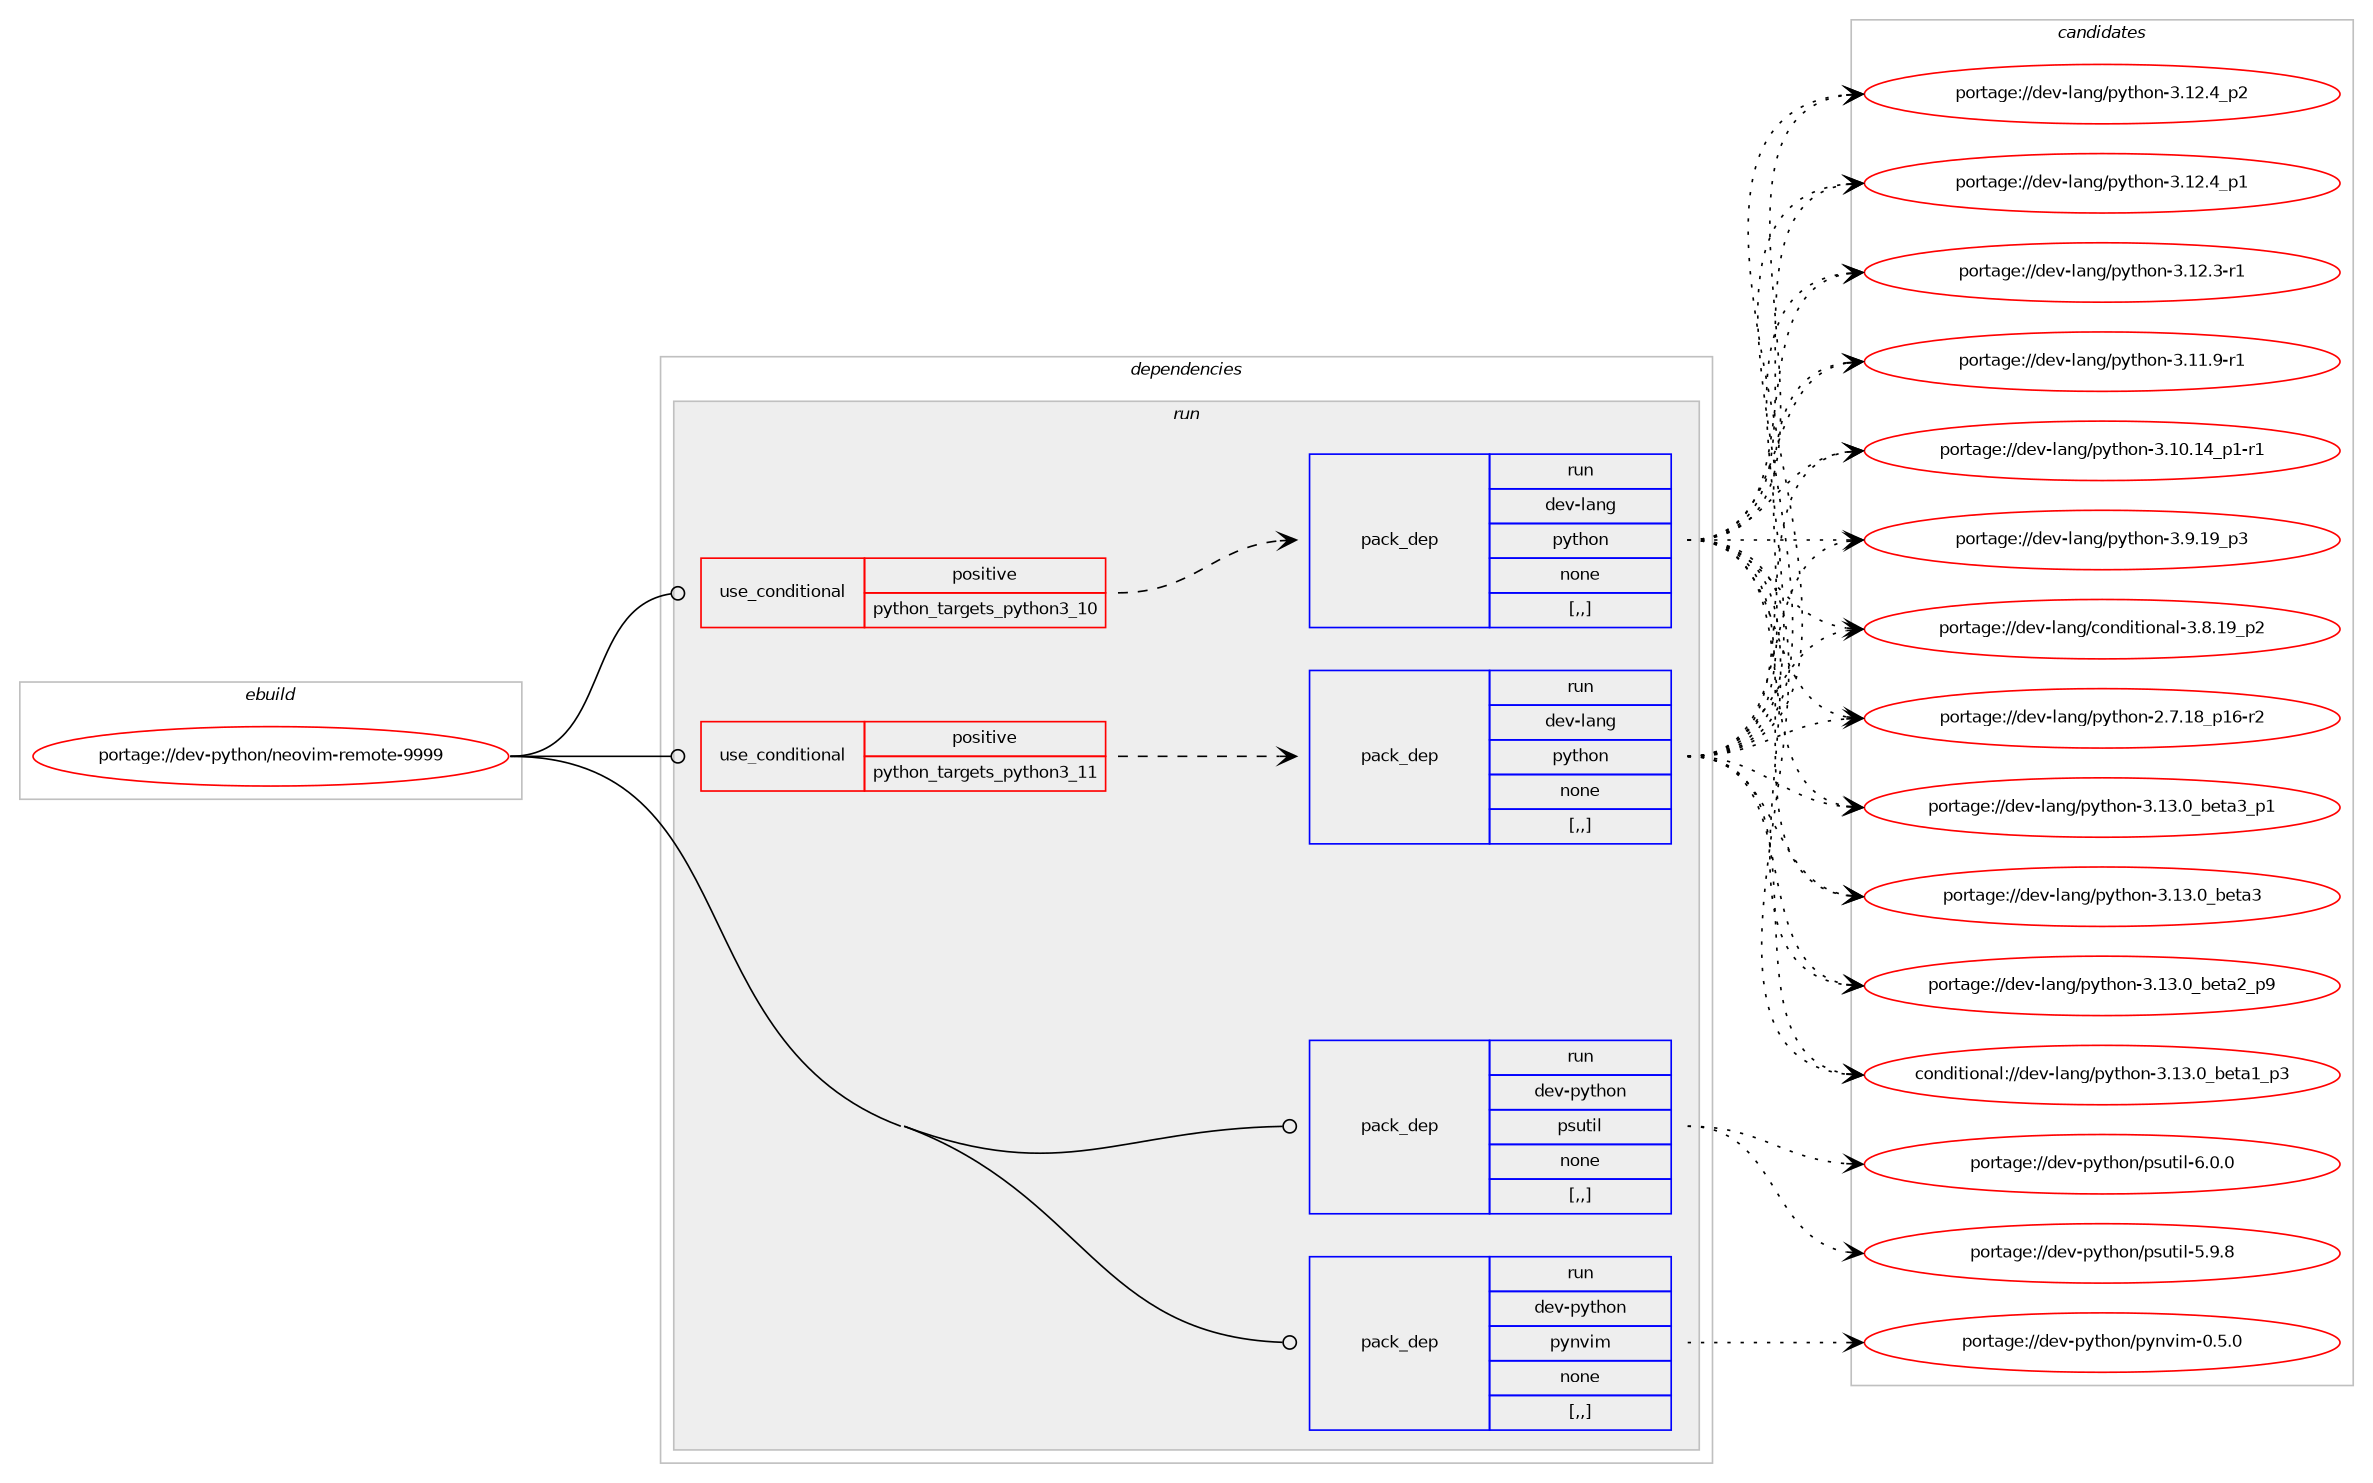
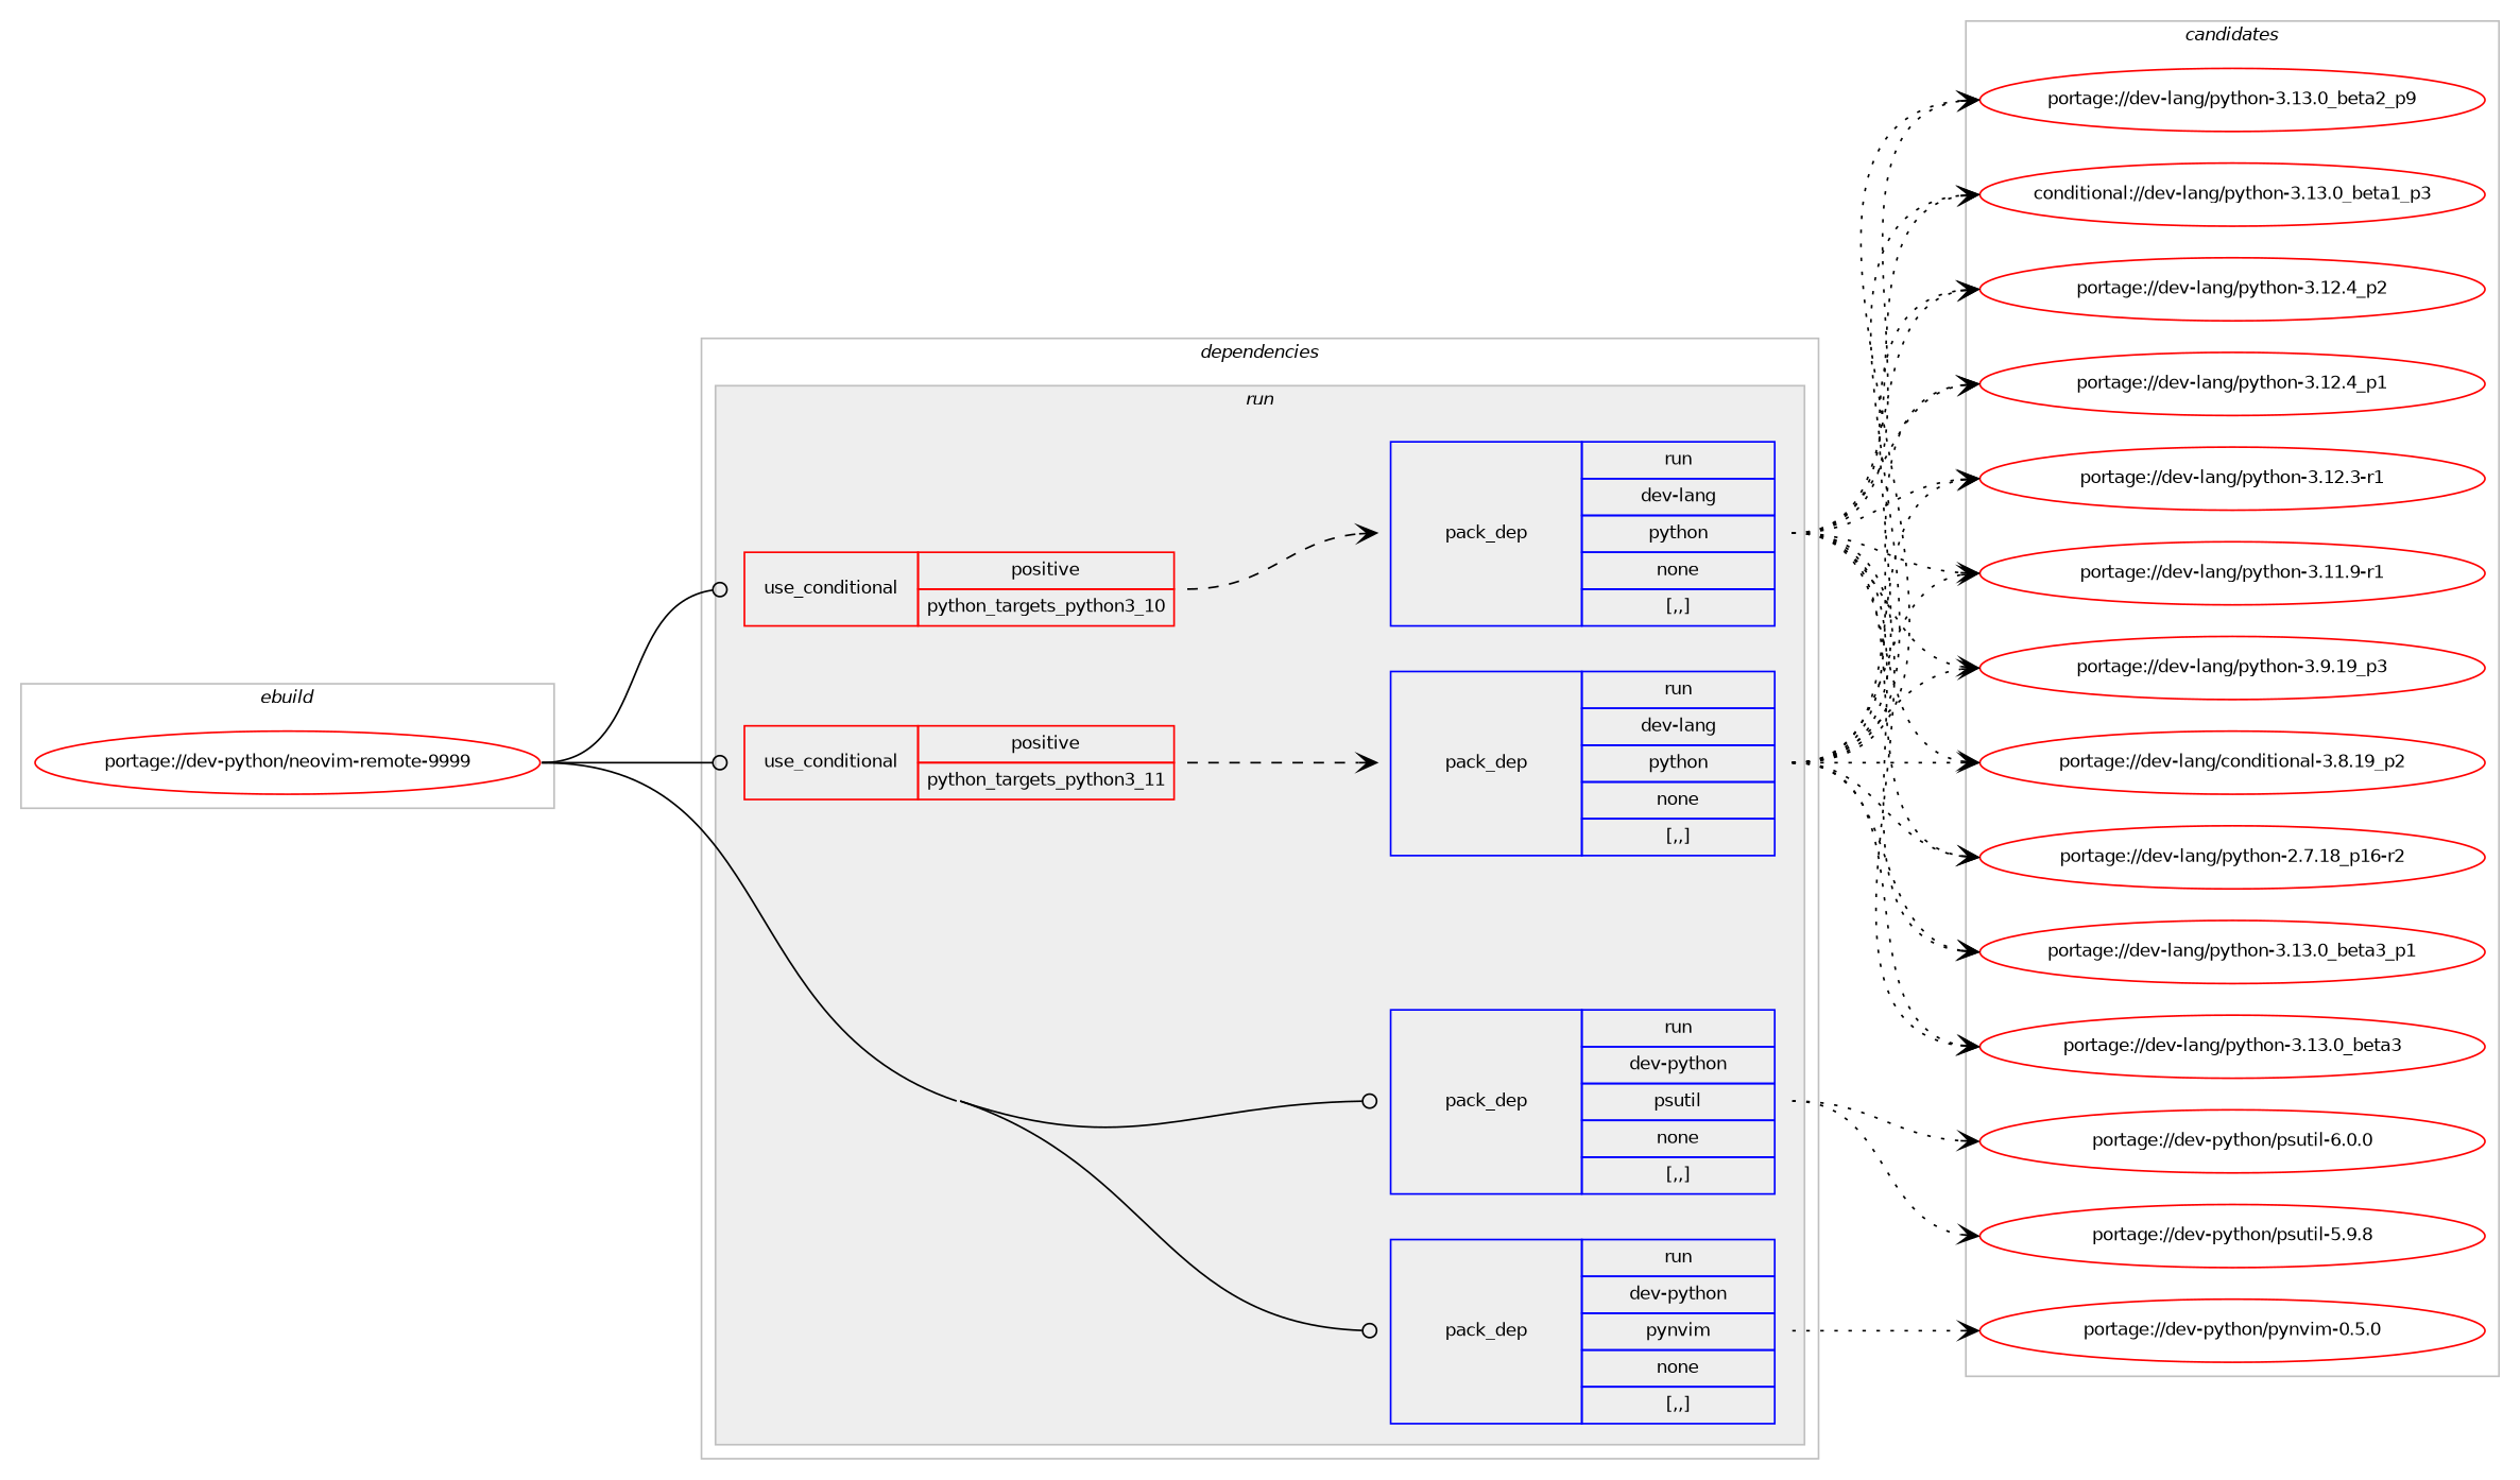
  digraph {
    compound=true
    concentrate=true
    fontname=Helvetica
    fontsize=10
    newrank=true
    rankdir=LR
    ranksep=1.5
    node [color=red fontname=Helvetica fontsize=10]
    edge [arrowhead=vee headport=w style=dotted tailport=e weight=100]
    n1 [label="portage://dev-python/neovim-remote-9999" width=4]
    n2 [color=blue label=<<TABLE BORDER="0" CELLBORDER="1" CELLSPACING="0" CELLPADDING="4" WIDTH="220"><TR><TD ROWSPAN="6" CELLPADDING="30">pack_dep</TD></TR><TR><TD WIDTH="110">run</TD></TR><TR><TD>dev-lang</TD></TR><TR><TD>python</TD></TR><TR><TD>none</TD></TR><TR><TD>[,,]</TD></TR></TABLE>> shape=none]
    n3 [label=<<TABLE BORDER="0" CELLBORDER="1" CELLSPACING="0" CELLPADDING="4"><TR><TD ROWSPAN="3" CELLPADDING="10">use_conditional</TD></TR><TR><TD>positive</TD></TR><TR><TD>python_targets_python3_10</TD></TR></TABLE>> shape=none]
    n4 [color=blue label=<<TABLE BORDER="0" CELLBORDER="1" CELLSPACING="0" CELLPADDING="4" WIDTH="220"><TR><TD ROWSPAN="6" CELLPADDING="30">pack_dep</TD></TR><TR><TD WIDTH="110">run</TD></TR><TR><TD>dev-lang</TD></TR><TR><TD>python</TD></TR><TR><TD>none</TD></TR><TR><TD>[,,]</TD></TR></TABLE>> shape=none]
    n5 [label=<<TABLE BORDER="0" CELLBORDER="1" CELLSPACING="0" CELLPADDING="4"><TR><TD ROWSPAN="3" CELLPADDING="10">use_conditional</TD></TR><TR><TD>positive</TD></TR><TR><TD>python_targets_python3_11</TD></TR></TABLE>> shape=none]
    n6 [color=blue label=<<TABLE BORDER="0" CELLBORDER="1" CELLSPACING="0" CELLPADDING="4" WIDTH="220"><TR><TD ROWSPAN="6" CELLPADDING="30">pack_dep</TD></TR><TR><TD WIDTH="110">run</TD></TR><TR><TD>dev-python</TD></TR><TR><TD>psutil</TD></TR><TR><TD>none</TD></TR><TR><TD>[,,]</TD></TR></TABLE>> shape=none]
    n7 [color=blue label=<<TABLE BORDER="0" CELLBORDER="1" CELLSPACING="0" CELLPADDING="4" WIDTH="220"><TR><TD ROWSPAN="6" CELLPADDING="30">pack_dep</TD></TR><TR><TD WIDTH="110">run</TD></TR><TR><TD>dev-python</TD></TR><TR><TD>pynvim</TD></TR><TR><TD>none</TD></TR><TR><TD>[,,]</TD></TR></TABLE>> shape=none]
    n8 [label="portage://dev-lang/python-3.13.0_beta3_p1" width=4]
    n9 [label="portage://dev-lang/python-3.13.0_beta3" width=4]
    n10 [label="portage://dev-lang/python-3.13.0_beta2_p9" width=4]
    n11 [label="conditional://dev-lang/python-3.13.0_beta1_p3" width=4]
    n12 [label="portage://dev-lang/python-3.12.4_p2" width=4]
    n13 [label="portage://dev-lang/python-3.12.4_p1" width=4]
    n14 [label="portage://dev-lang/python-3.12.3-r1" width=4]
    n15 [label="portage://dev-lang/python-3.11.9-r1" width=4]
-   n16 [label="portage://dev-lang/python-3.10.14_p1-r1" width=4]
    n17 [label="portage://dev-lang/python-3.9.19_p3" width=4]
    n18 [label="portage://dev-lang/conditional-3.8.19_p2" width=4]
    n19 [label="portage://dev-lang/python-2.7.18_p16-r2" width=4]
    n20 [label="portage://dev-python/psutil-6.0.0" width=4]
    n21 [label="portage://dev-python/psutil-5.9.8" width=4]
    n22 [label="portage://dev-python/pynvim-0.5.0" width=4]
    subgraph cluster_1 {
      color=gray
      label=<<i>ebuild</i>>
      rank=same
      n1
    }
    subgraph cluster_2 {
      color=gray
      label=<<i>dependencies</i>>
      subgraph cluster_3 {
        color=gray
        fillcolor="#eeeeee"
        label=<<i>compile</i>>
        style=filled
      }
      subgraph cluster_4 {
        color=gray
        fillcolor="#eeeeee"
        label=<<i>compile and run</i>>
        style=filled
      }
      subgraph cluster_5 {
        color=gray
        fillcolor="#eeeeee"
        label=<<i>run</i>>
        style=filled
        subgraph sub_6 {
          color=gray
          fillcolor="#eeeeee"
          label=<<i>run</i>>
          style=filled
          n3
          subgraph sub_7 {
            color=gray
            fillcolor="#eeeeee"
            label=<<i>run</i>>
            style=filled
            n2
          }
        }
        subgraph sub_8 {
          color=gray
          fillcolor="#eeeeee"
          label=<<i>run</i>>
          style=filled
          n5
          subgraph sub_9 {
            color=gray
            fillcolor="#eeeeee"
            label=<<i>run</i>>
            style=filled
            n4
          }
        }
        subgraph sub_10 {
          color=gray
          fillcolor="#eeeeee"
          label=<<i>run</i>>
          style=filled
          n6
        }
        subgraph sub_11 {
          color=gray
          fillcolor="#eeeeee"
          label=<<i>run</i>>
          style=filled
          n7
        }
      }
    }
    subgraph cluster_12 {
      color=gray
      label=<<i>candidates</i>>
      rank=same
      subgraph sub_13 {
        color=black
        label=<<i>candidates</i>>
        nodesep=1
        rank=same
        n8
        n9
        n10
        n11
        n12
        n13
        n14
        n15
-       n16
        n17
        n18
        n19
      }
      subgraph sub_14 {
        color=black
        label=<<i>candidates</i>>
        nodesep=1
        rank=same
        n8
        n9
        n10
        n11
        n12
        n13
        n14
        n15
-       n16
        n17
        n18
        n19
      }
      subgraph sub_15 {
        color=black
        label=<<i>candidates</i>>
        nodesep=1
        rank=same
        n20
        n21
      }
      subgraph sub_16 {
        color=black
        label=<<i>candidates</i>>
        nodesep=1
        rank=same
        n22
      }
    }
    n1 -> n3 [arrowhead=odot style=solid weight=20]
    n1 -> n5 [arrowhead=odot style=solid weight=20]
    n1 -> n6 [arrowhead=odot style=solid weight=20]
    n1 -> n7 [arrowhead=odot style=solid weight=20]
    n2 -> n8
    n2 -> n9
    n2 -> n10
    n2 -> n11
    n2 -> n12
    n2 -> n13
    n2 -> n14
    n2 -> n15
-   n2 -> n16
    n2 -> n17
    n2 -> n18
    n2 -> n19
    n3 -> n2 [style=dashed weight=20]
    n4 -> n8
    n4 -> n9
    n4 -> n10
    n4 -> n11
    n4 -> n12
    n4 -> n13
    n4 -> n14
    n4 -> n15
-   n4 -> n16
    n4 -> n17
    n4 -> n18
    n4 -> n19
    n5 -> n4 [style=dashed weight=20]
    n6 -> n20
    n6 -> n21
    n7 -> n22
  }
